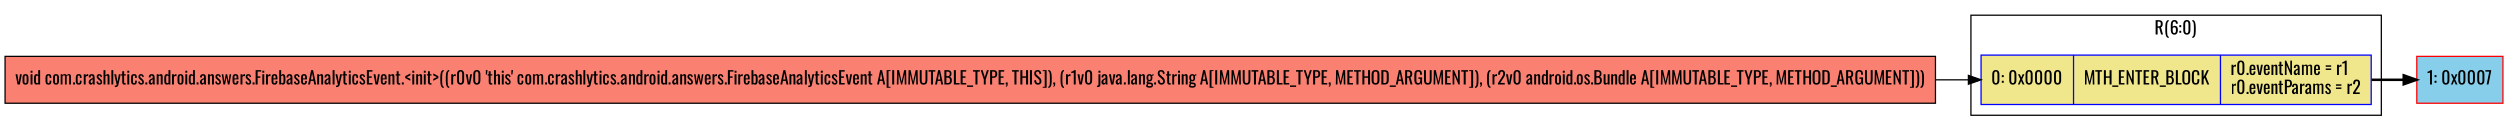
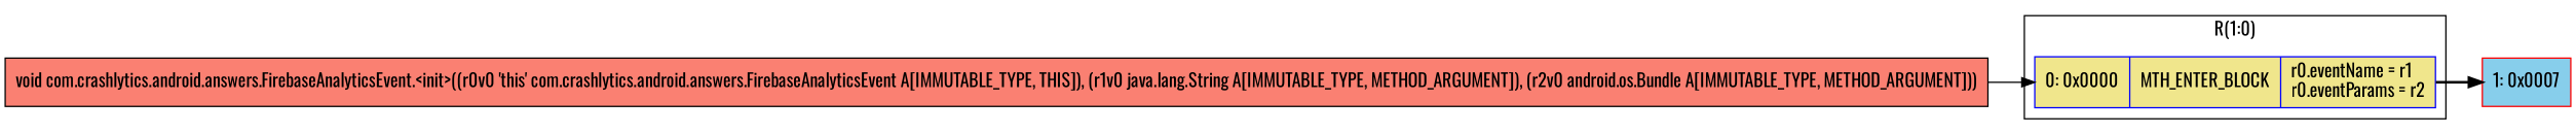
  digraph {
    rankdir=LR
    fontname=Oswald
    node [shape=record style=filled fontname=Oswald]
    edge [fontname=Oswald]
    n1 [color=blue label="{0\:\ 0x0000|MTH_ENTER_BLOCK\l|r0.eventName = r1\lr0.eventParams = r2\l}" fillcolor=khaki]
    n2 [color=red label="{1\:\ 0x0007}" fillcolor=skyblue]
    n3 [label="{void com.crashlytics.android.answers.FirebaseAnalyticsEvent.\<init\>((r0v0 'this' com.crashlytics.android.answers.FirebaseAnalyticsEvent A[IMMUTABLE_TYPE, THIS]), (r1v0 java.lang.String A[IMMUTABLE_TYPE, METHOD_ARGUMENT]), (r2v0 android.os.Bundle A[IMMUTABLE_TYPE, METHOD_ARGUMENT])) }" fillcolor=salmon]
    subgraph cluster_1 {
-     label="R(6:0)"
+     label="R(1:0)"
      n1
    }
    n1 -> n2 [style=bold]
    n3 -> n1 [style=solid]
  }
